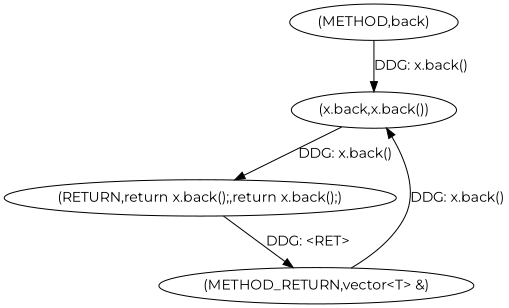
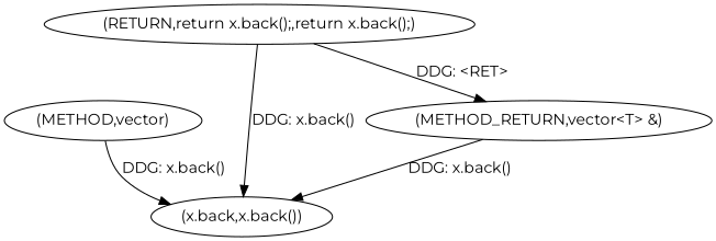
  digraph {
    fontname=Montserrat
    node [fontname=Montserrat]
    edge [fontname=Montserrat]
-   n1 [label="(METHOD,back)"]
+   n1 [label="(METHOD,vector)"]
    n2 [label="(x.back,x.back())"]
    n3 [label="(RETURN,return x.back();,return x.back();)"]
    n4 [label="(METHOD_RETURN,vector<T> &)"]
    n1 -> n2 [label="DDG: x.back()"]
-   n2 -> n3 [label="DDG: x.back()"]
+   n3 -> n2 [label="DDG: x.back()"]
    n3 -> n4 [label="DDG: <RET>"]
    n4 -> n2 [label="DDG: x.back()"]
  }
